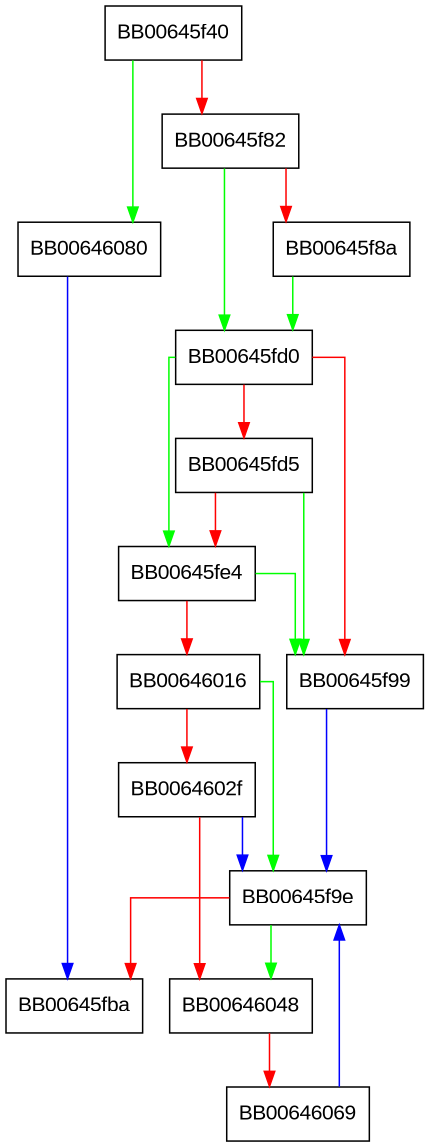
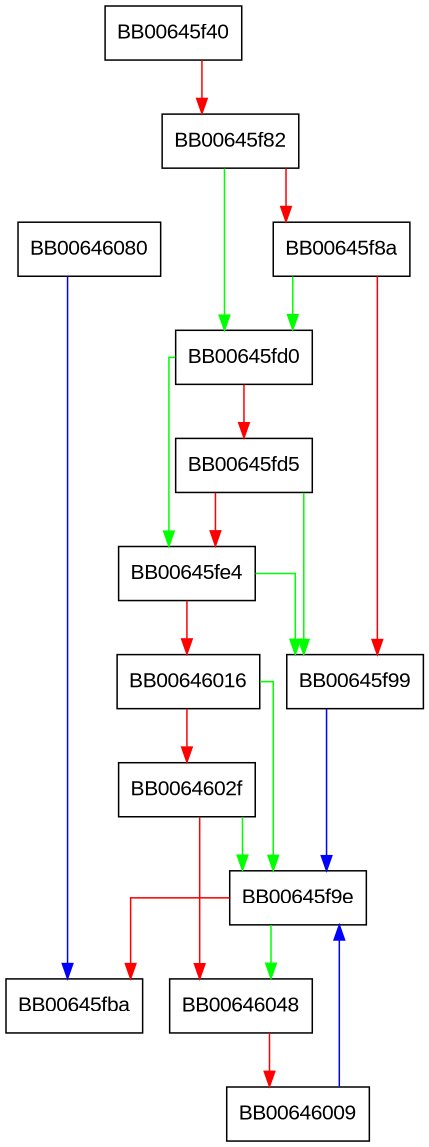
  digraph {
    fontname="Liberation Sans"
    splines=ortho
    node [fontname="Liberation Sans" shape=box]
    edge [color=red fontname="Liberation Sans"]
    BB00645f40
    BB00646080
    BB00645f82
    BB00645fba
    BB00645fd0
    BB00645f8a
    BB00645fe4
    BB00645fd5
    BB00645f99
    BB00646016
    BB00645f9e
    BB00646048
    BB0064602f
-   BB00646069
-   BB00645f40 -> BB00646080 [color=green]
+   BB00646069 [label=BB00646009]
    BB00645f40 -> BB00645f82
    BB00646080 -> BB00645fba [color=blue]
    BB00645f82 -> BB00645fd0 [color=green]
    BB00645f82 -> BB00645f8a
    BB00645fd0 -> BB00645fe4 [color=green]
    BB00645fd0 -> BB00645fd5
    BB00645f8a -> BB00645fd0 [color=green]
-   BB00645fd0 -> BB00645f99
+   BB00645f8a -> BB00645f99
    BB00645fe4 -> BB00645f99 [color=green]
    BB00645fe4 -> BB00646016
    BB00645fd5 -> BB00645fe4
    BB00645fd5 -> BB00645f99 [color=green]
    BB00645f99 -> BB00645f9e [color=blue]
    BB00646016 -> BB00645f9e [color=green]
    BB00646016 -> BB0064602f
    BB00645f9e -> BB00645fba
    BB00645f9e -> BB00646048 [color=green]
    BB00646048 -> BB00646069
-   BB0064602f -> BB00645f9e [color=blue]
+   BB0064602f -> BB00645f9e [color=green]
    BB0064602f -> BB00646048
    BB00646069 -> BB00645f9e [color=blue]
  }
